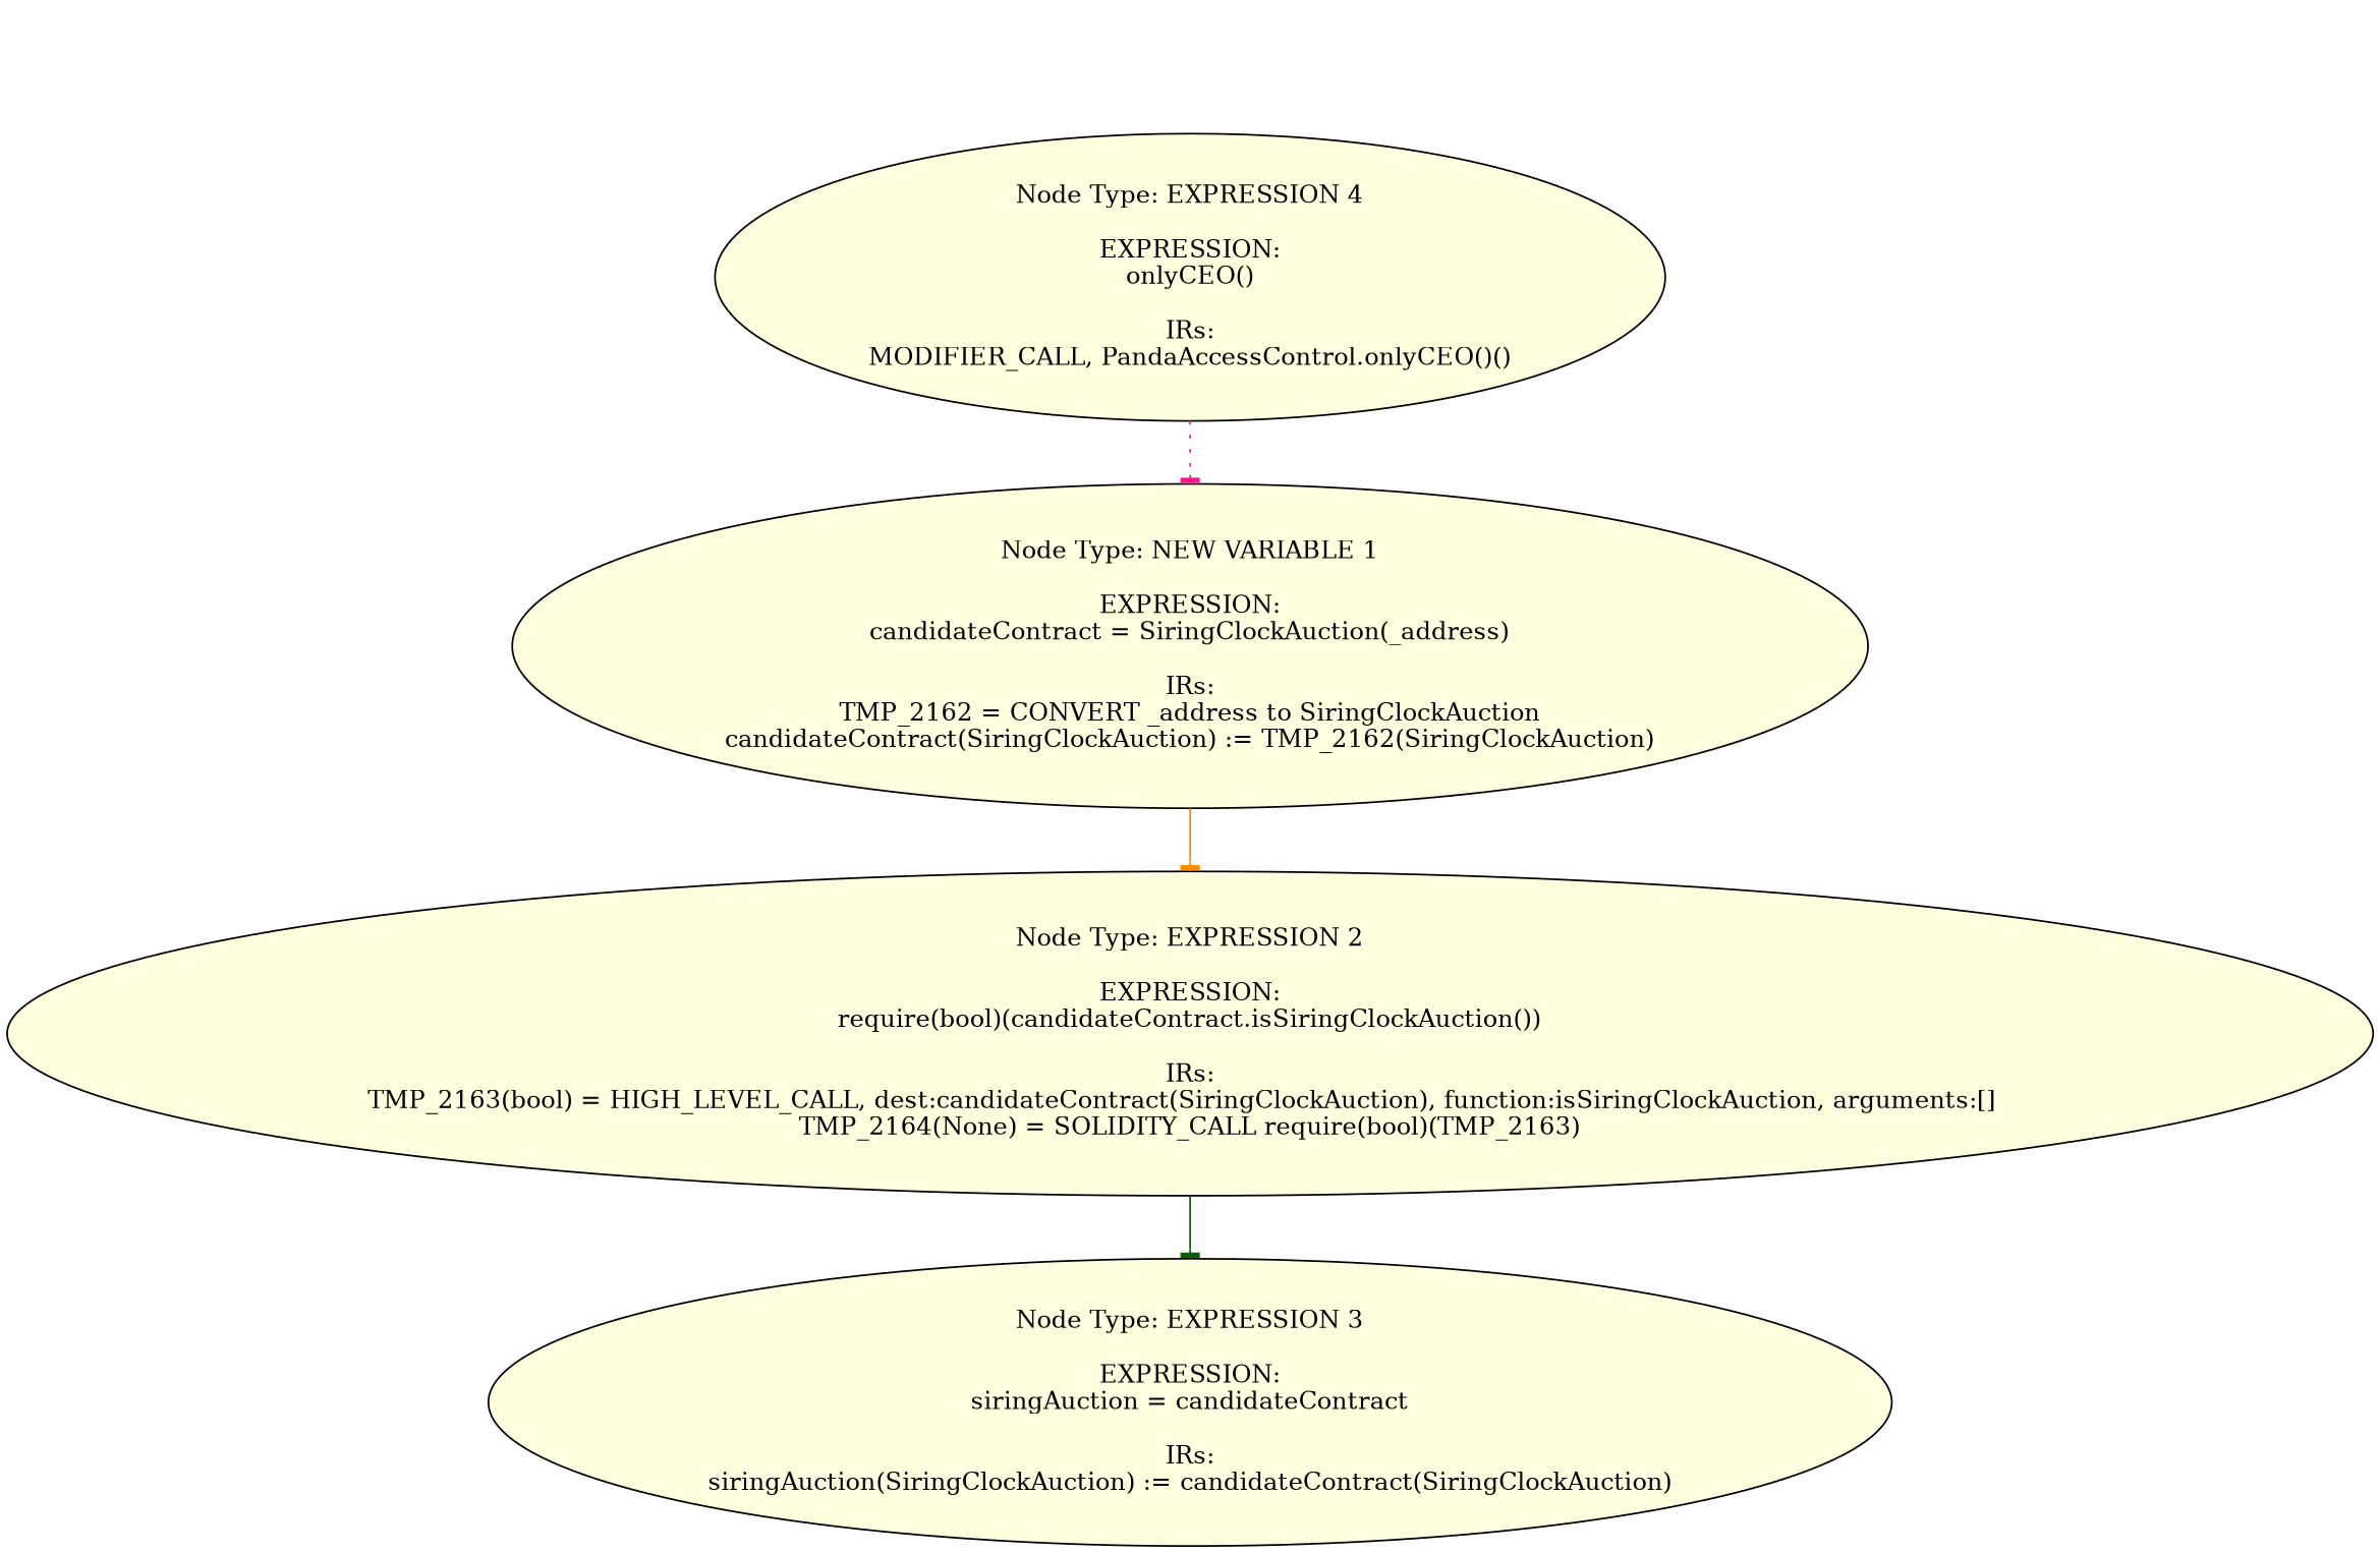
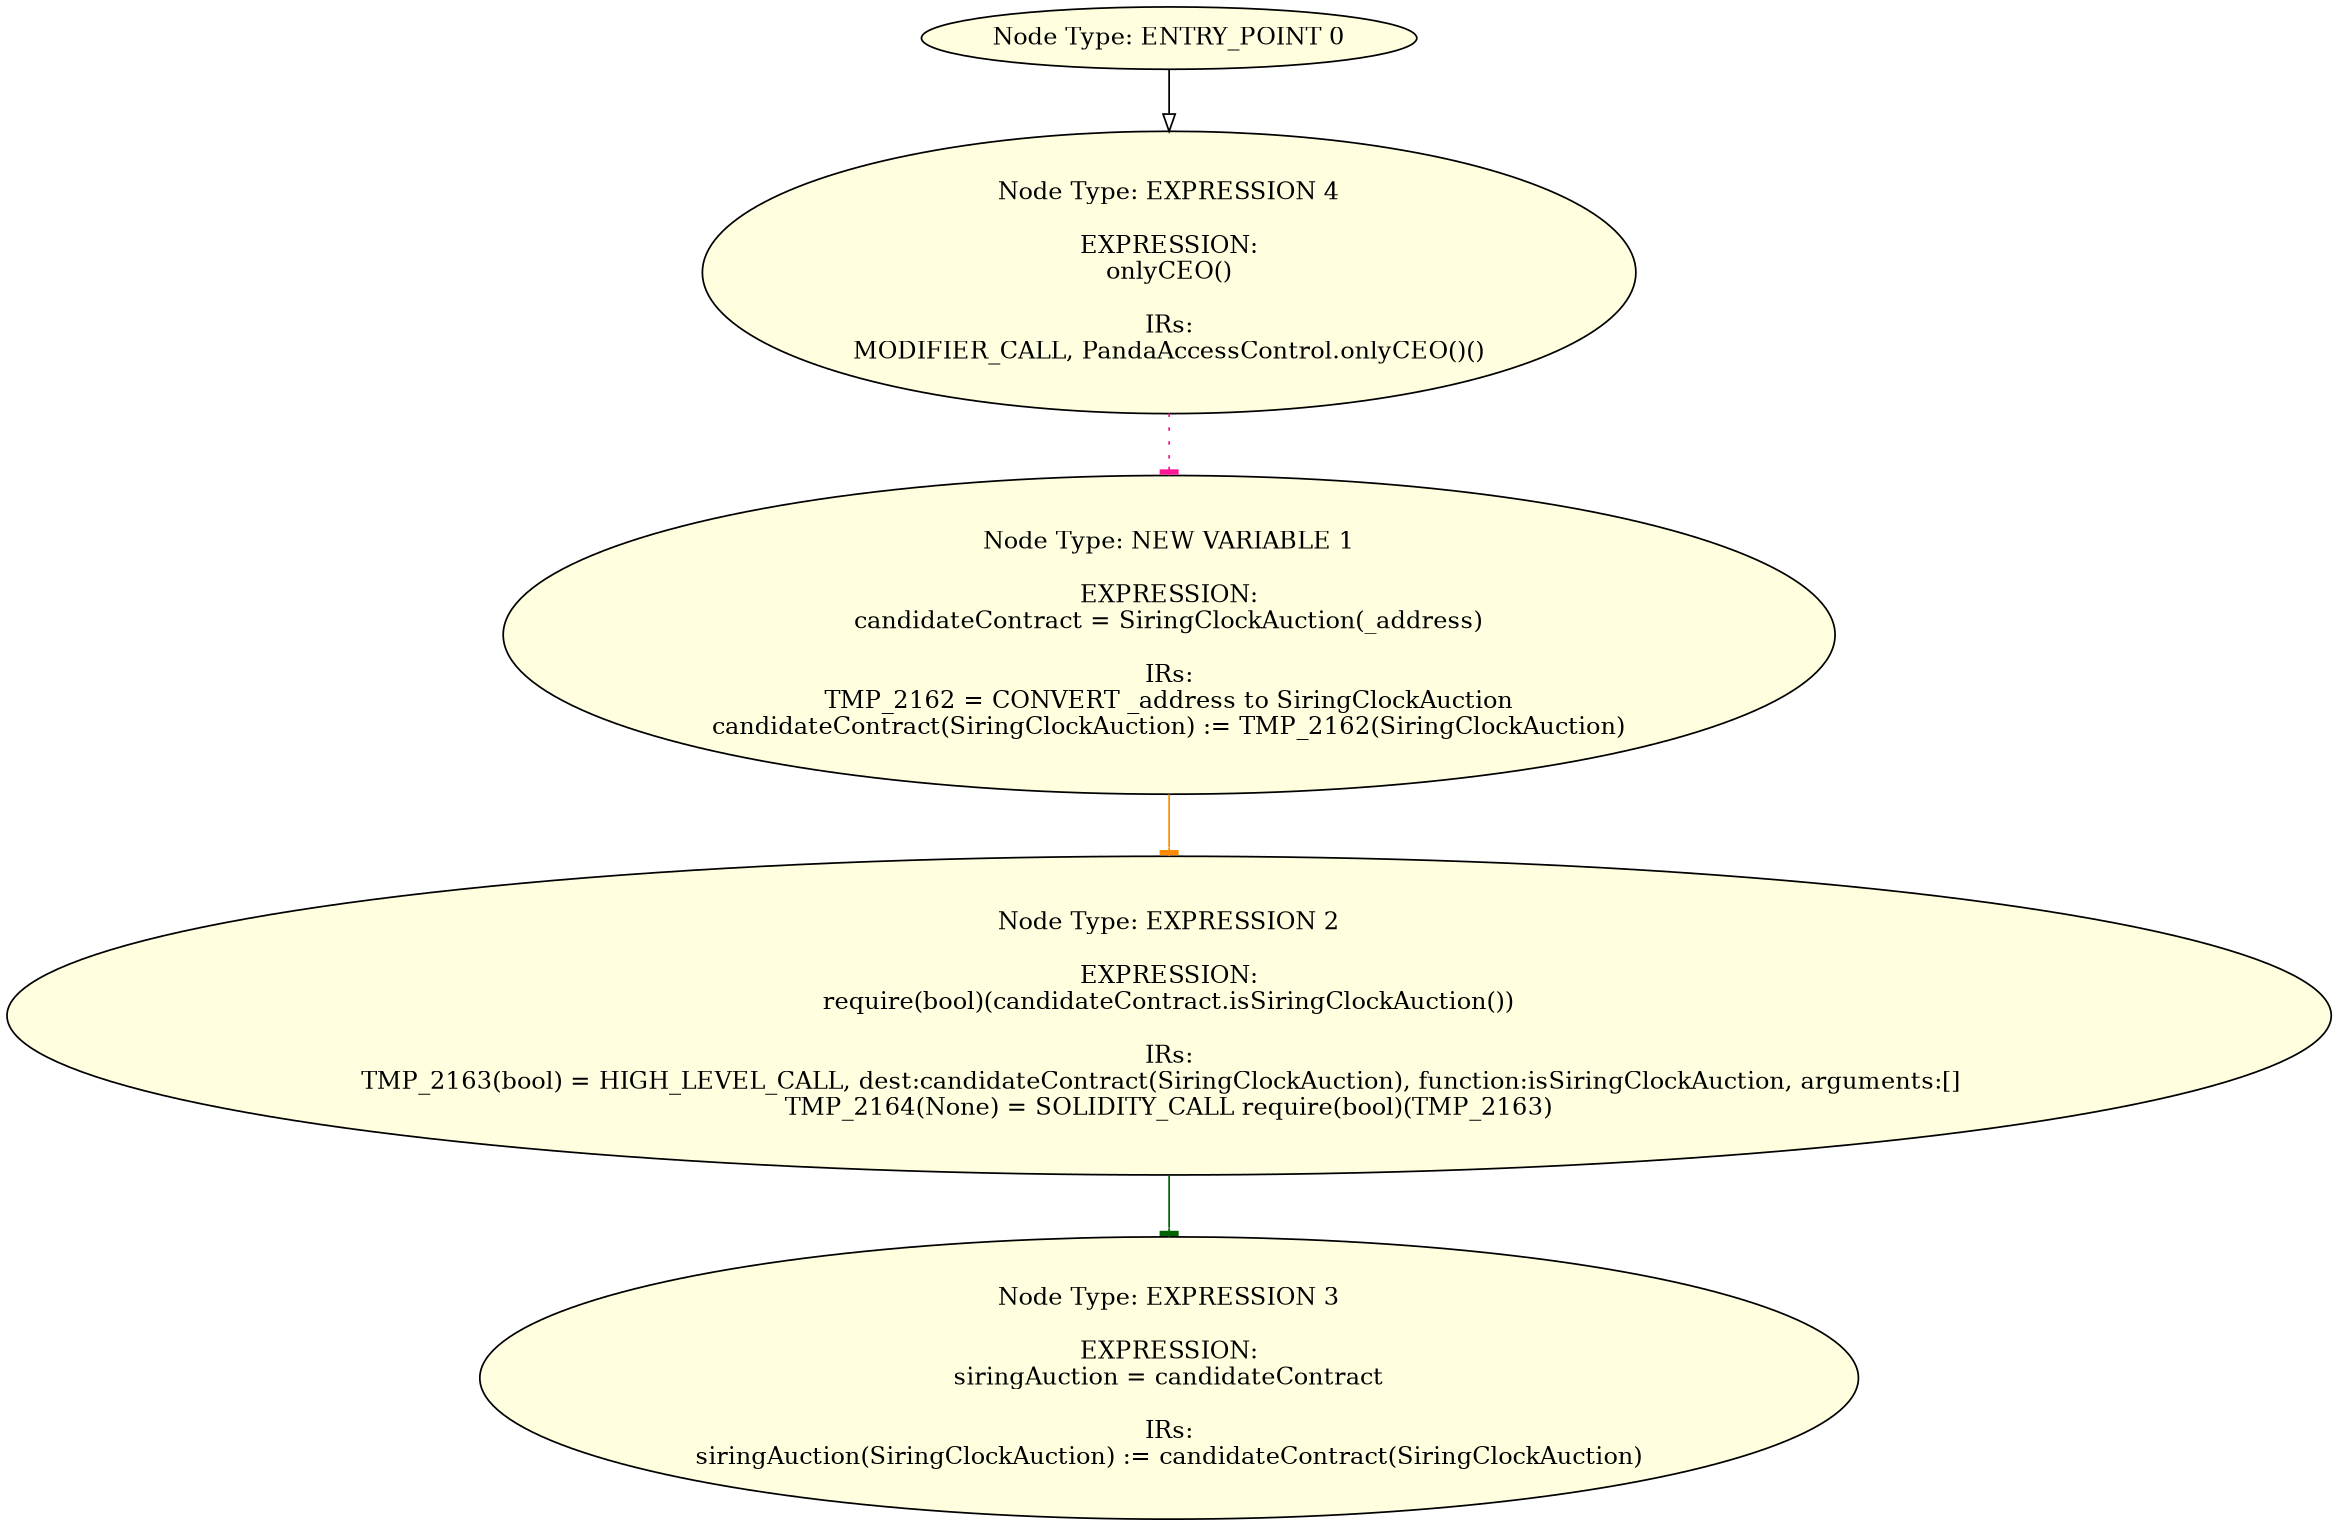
  digraph {
    node [style=filled fillcolor=lightyellow]
    edge [style=solid arrowhead=tee]
+   n1 [label="Node Type: ENTRY_POINT 0\n"]
    n2 [label="Node Type: EXPRESSION 4\n\nEXPRESSION:\nonlyCEO()\n\nIRs:\nMODIFIER_CALL, PandaAccessControl.onlyCEO()()"]
    n3 [label="Node Type: NEW VARIABLE 1\n\nEXPRESSION:\ncandidateContract = SiringClockAuction(_address)\n\nIRs:\nTMP_2162 = CONVERT _address to SiringClockAuction\ncandidateContract(SiringClockAuction) := TMP_2162(SiringClockAuction)"]
    n4 [label="Node Type: EXPRESSION 2\n\nEXPRESSION:\nrequire(bool)(candidateContract.isSiringClockAuction())\n\nIRs:\nTMP_2163(bool) = HIGH_LEVEL_CALL, dest:candidateContract(SiringClockAuction), function:isSiringClockAuction, arguments:[]  \nTMP_2164(None) = SOLIDITY_CALL require(bool)(TMP_2163)"]
    n5 [label="Node Type: EXPRESSION 3\n\nEXPRESSION:\nsiringAuction = candidateContract\n\nIRs:\nsiringAuction(SiringClockAuction) := candidateContract(SiringClockAuction)"]
+   n1 -> n2 [color=black arrowhead=onormal]
    n2 -> n3 [color=deeppink style=dotted]
    n3 -> n4 [color=darkorange]
    n4 -> n5 [color=darkgreen]
  }
